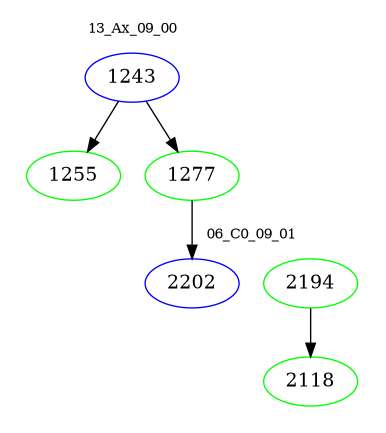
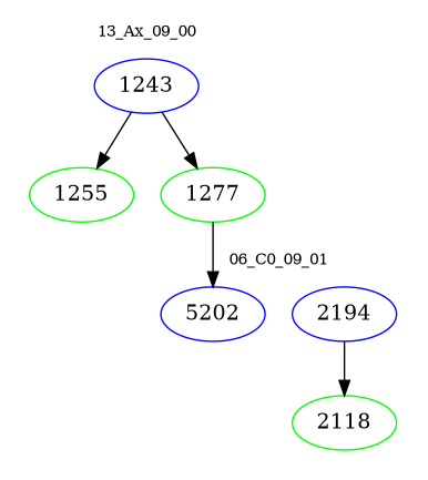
  digraph {
    node [color=blue]
    edge [color=black]
    n1 [label=1243]
    n2 [color=green label=1255]
    n3 [color=green label=1277]
-   n4 [color=green label=2194]
+   n4 [label=2194]
    n5 [color=green label=2118]
-   n6 [label=2202]
+   n6 [label=5202]
    subgraph cluster_1 {
      color=white
      fontsize=10
      label="13_Ax_09_00"
      n1
      n2
      n3
    }
    subgraph cluster_2 {
      color=white
      fontsize=10
      label="06_C0_09_01"
      n4
      n5
      n6
    }
    n1 -> n2
    n1 -> n3
    n3 -> n6
    n4 -> n5
  }
